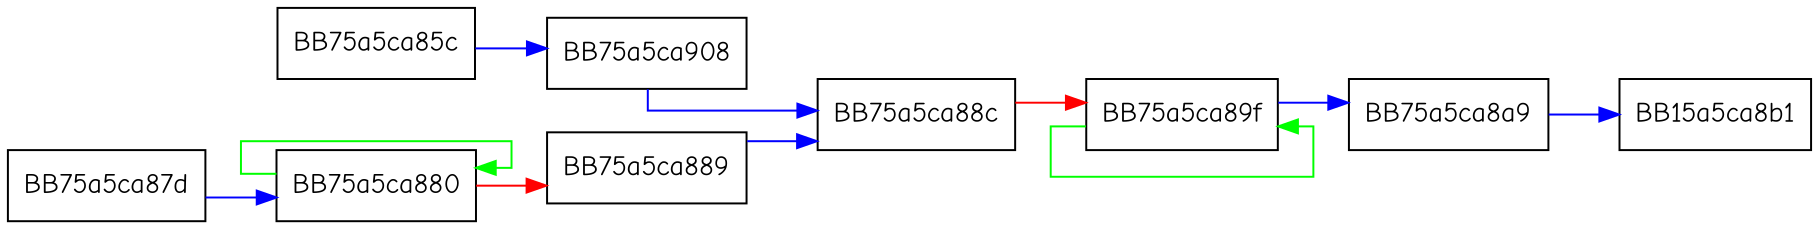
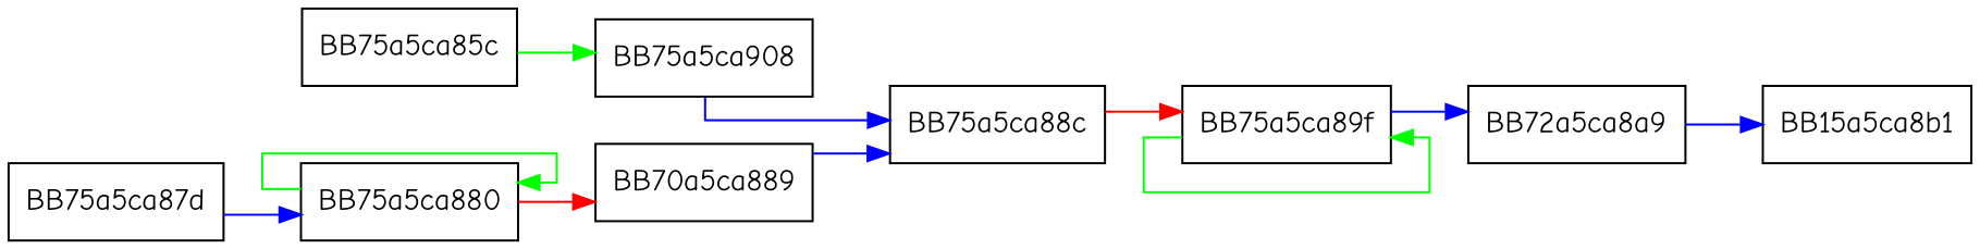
  digraph {
    fontname="Comic Neue"
    rankdir=LR
    splines=ortho
    node [fontname="Comic Neue" shape=box]
    edge [color=blue fontname="Comic Neue"]
    BB75a5ca85c
    BB75a5ca908
    BB75a5ca88c
    BB75a5ca87d
    BB75a5ca880
    BB75a5ca89f
-   BB75a5ca889
-   BB75a5ca8a9
+   BB75a5ca889 [label=BB70a5ca889]
+   BB75a5ca8a9 [label=BB72a5ca8a9]
    n9 [label=BB15a5ca8b1]
-   BB75a5ca85c -> BB75a5ca908
+   BB75a5ca85c -> BB75a5ca908 [color=green]
    BB75a5ca908 -> BB75a5ca88c
    BB75a5ca88c -> BB75a5ca89f [color=red]
    BB75a5ca87d -> BB75a5ca880
    BB75a5ca880 -> BB75a5ca880 [color=green]
    BB75a5ca880 -> BB75a5ca889 [color=red]
    BB75a5ca89f -> BB75a5ca89f [color=green]
    BB75a5ca89f -> BB75a5ca8a9
    BB75a5ca889 -> BB75a5ca88c
    BB75a5ca8a9 -> n9
  }
